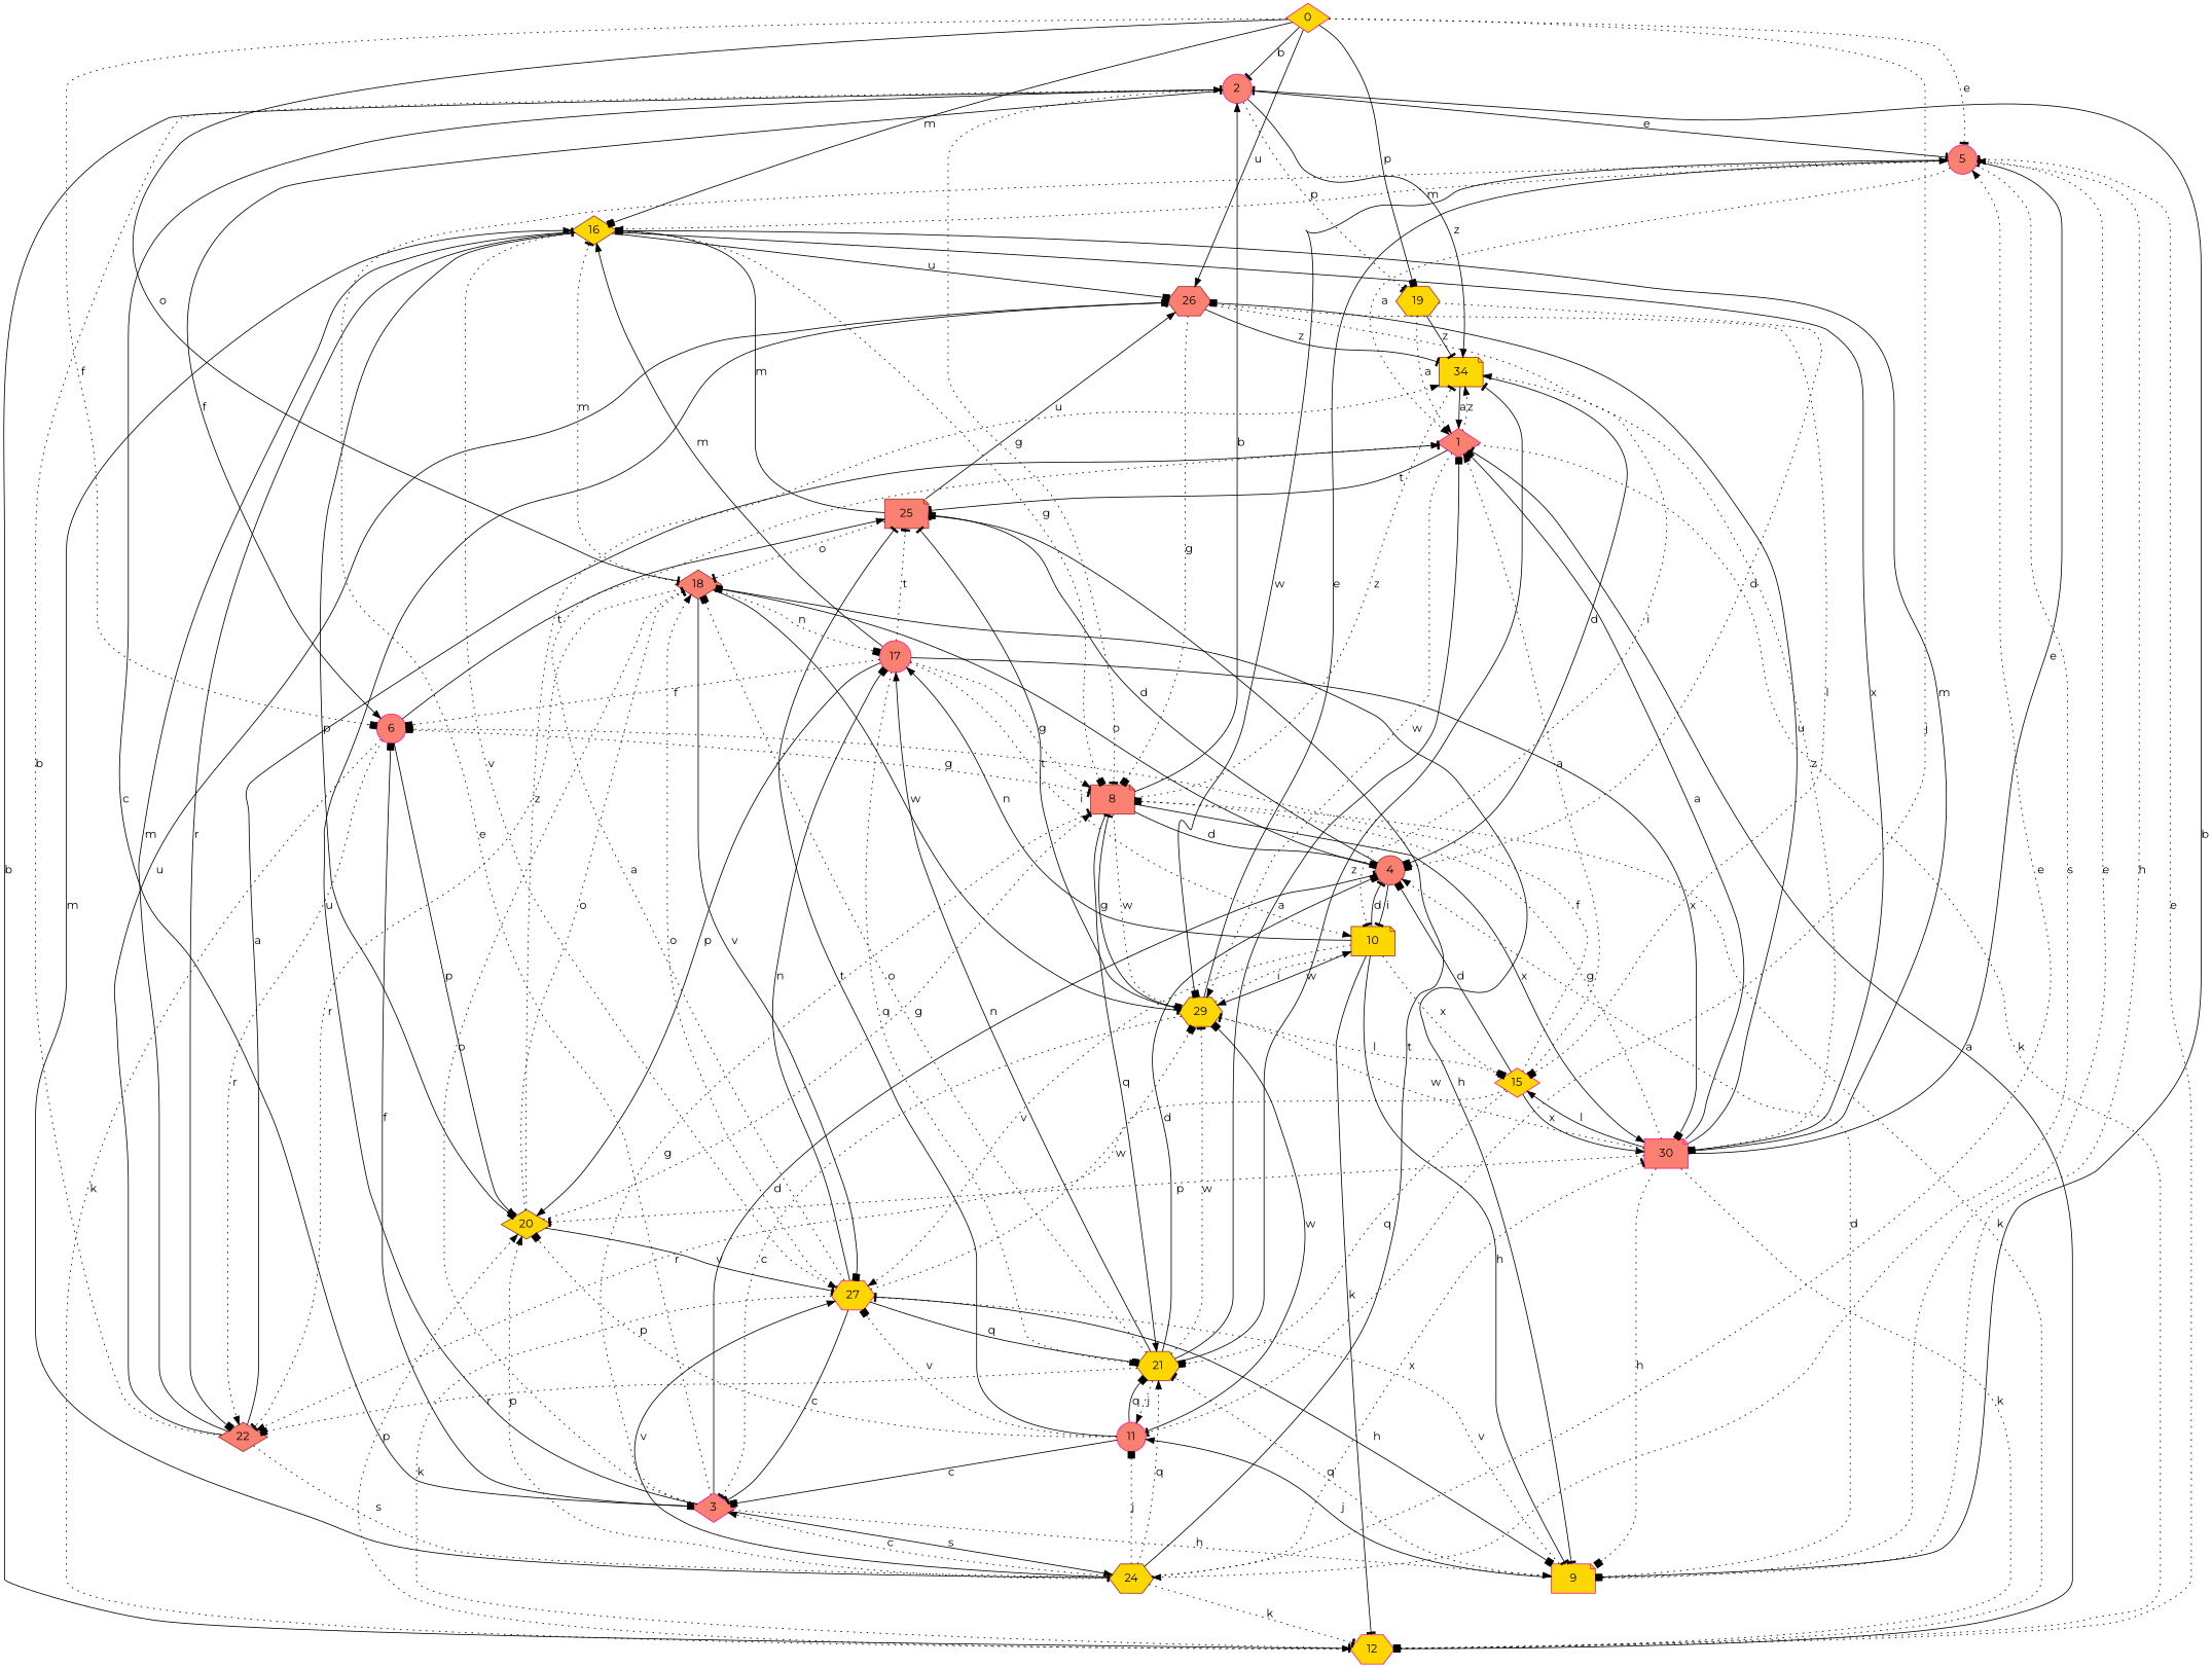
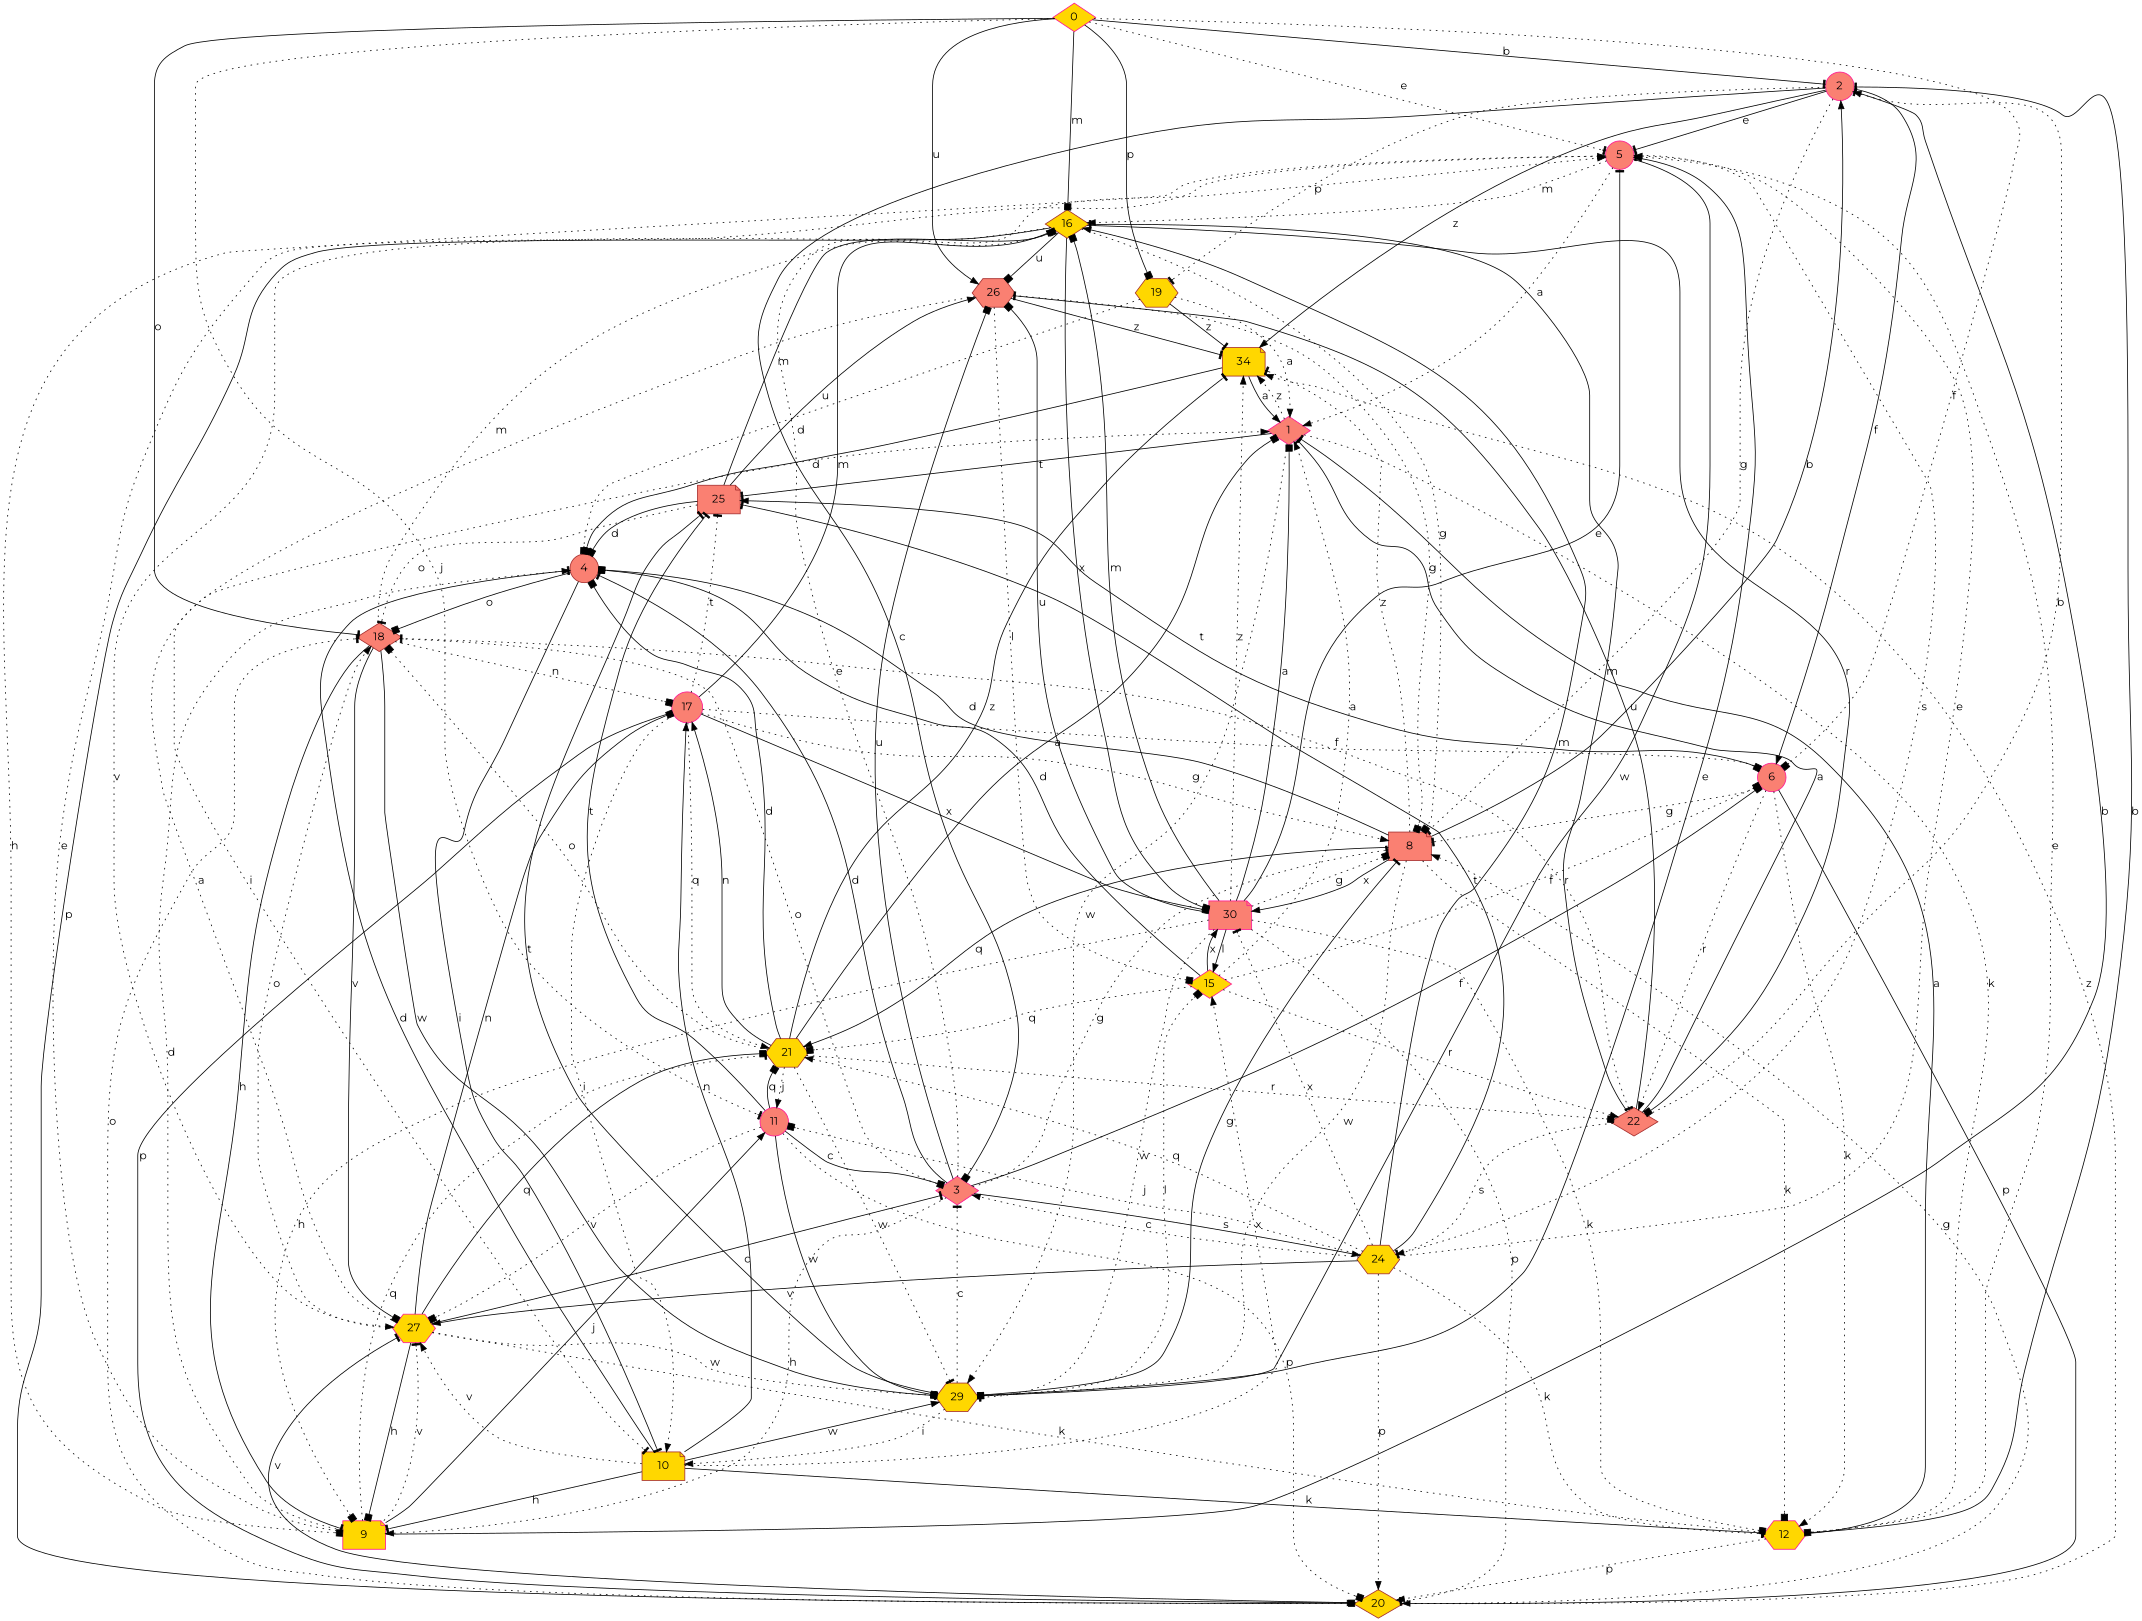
  strict digraph {
    fontname=Montserrat
    node [color=brown fillcolor=salmon fontname=Montserrat shape=diamond style=filled]
    edge [arrowhead=normal fontname=Montserrat style=dotted]
    0 [color=deeppink fillcolor=gold]
    2 [color=deeppink shape=circle]
    5 [color=deeppink shape=circle]
    6 [color=deeppink shape=circle]
    11 [color=deeppink shape=circle]
    16 [fillcolor=gold]
    18
    19 [fillcolor=gold shape=hexagon]
    26 [shape=hexagon]
    34 [fillcolor=gold shape=note]
    3 [color=deeppink]
    8 [shape=note]
    1 [color=deeppink]
    29 [fillcolor=gold shape=hexagon]
    9 [color=deeppink fillcolor=gold shape=note]
    24 [fillcolor=gold shape=hexagon]
    12 [color=deeppink fillcolor=gold shape=hexagon]
    25 [shape=note]
    20 [fillcolor=gold]
    22
    21 [fillcolor=gold shape=hexagon]
    27 [color=deeppink fillcolor=gold shape=hexagon]
    30 [color=deeppink shape=note]
    17 [color=deeppink shape=circle]
    4 [shape=circle]
    10 [fillcolor=gold shape=note]
    15 [color=deeppink fillcolor=gold]
    0 -> 2 [arrowhead=tee label=b style=solid]
    0 -> 5 [arrowhead=tee label=e]
    0 -> 6 [arrowhead=box label=f]
    0 -> 11 [arrowhead=tee label=j]
    0 -> 16 [arrowhead=box label=m style=solid]
    0 -> 18 [arrowhead=tee label=o style=solid]
    0 -> 19 [arrowhead=box label=p style=solid]
    0 -> 26 [label=u style=solid]
    2 -> 5 [arrowhead=tee label=e style=solid]
    2 -> 6 [label=f style=solid]
    2 -> 19 [arrowhead=tee label=p]
    2 -> 34 [label=z style=solid]
    2 -> 3 [arrowhead=box label=c style=solid]
    2 -> 8 [arrowhead=tee label=g]
    5 -> 16 [label=m]
    5 -> 1 [label=a]
    5 -> 29 [arrowhead=box label=w style=solid]
    5 -> 9 [arrowhead=box label=h]
    5 -> 24 [label=s]
    6 -> 8 [arrowhead=tee label=g]
    6 -> 12 [label=k]
    6 -> 25 [label=t style=solid]
    6 -> 20 [label=p style=solid]
    6 -> 22 [label=r]
    11 -> 3 [arrowhead=box label=c style=solid]
    11 -> 29 [arrowhead=box label=w style=solid]
    11 -> 25 [arrowhead=tee label=t style=solid]
    11 -> 20 [arrowhead=box label=p]
    11 -> 21 [arrowhead=box label=q style=solid]
    11 -> 27 [arrowhead=box label=v]
    16 -> 26 [arrowhead=box label=u style=solid]
    16 -> 8 [arrowhead=box label=g]
    16 -> 20 [arrowhead=box label=p style=solid]
    16 -> 22 [arrowhead=box label=r style=solid]
    16 -> 27 [label=v]
    16 -> 30 [arrowhead=box label=x style=solid]
-   18 -> 16 [arrowhead=tee label=m]
+   18 -> 16 [label=m]
    18 -> 29 [arrowhead=tee label=w style=solid]
    18 -> 9 [arrowhead=tee label=h style=solid]
    18 -> 22 [arrowhead=tee label=r]
    18 -> 27 [arrowhead=box label=v style=solid]
    18 -> 17 [arrowhead=box label=n]
    19 -> 34 [arrowhead=tee label=z style=solid]
    19 -> 1 [label=a]
    19 -> 4 [arrowhead=box label=d]
    26 -> 34 [arrowhead=tee label=z style=solid]
    26 -> 8 [arrowhead=box label=g]
    26 -> 10 [arrowhead=tee label=i]
    26 -> 15 [arrowhead=box label=l]
    34 -> 1 [label=a style=solid]
    34 -> 4 [arrowhead=box label=d style=solid]
    3 -> 5 [label=e]
    3 -> 6 [arrowhead=box label=f style=solid]
    3 -> 18 [arrowhead=tee label=o]
    3 -> 26 [arrowhead=box label=u style=solid]
    3 -> 8 [arrowhead=tee label=g]
    3 -> 9 [label=h]
    3 -> 24 [label=s style=solid]
    3 -> 4 [arrowhead=tee label=d style=solid]
    8 -> 2 [label=b style=solid]
    8 -> 34 [arrowhead=tee label=z]
    8 -> 29 [arrowhead=box label=w]
    8 -> 12 [arrowhead=box label=k]
    8 -> 21 [label=q style=solid]
    8 -> 30 [label=x style=solid]
    8 -> 4 [arrowhead=box label=d style=solid]
    1 -> 34 [label=z]
    1 -> 29 [label=w]
    1 -> 12 [arrowhead=box label=k]
    1 -> 25 [arrowhead=tee label=t style=solid]
    29 -> 5 [label=e style=solid]
    29 -> 3 [arrowhead=tee label=c]
    29 -> 8 [arrowhead=tee label=g style=solid]
    29 -> 25 [arrowhead=tee label=t style=solid]
    29 -> 10 [label=i]
    29 -> 15 [arrowhead=box label=l]
    9 -> 2 [arrowhead=tee label=b style=solid]
    9 -> 5 [label=e]
    9 -> 11 [label=j style=solid]
    9 -> 21 [arrowhead=tee label=q]
    9 -> 27 [arrowhead=tee label=v]
    9 -> 4 [label=d]
    24 -> 5 [label=e]
    24 -> 11 [arrowhead=box label=j]
    24 -> 16 [label=m style=solid]
    24 -> 3 [label=c]
    24 -> 12 [arrowhead=tee label=k]
    24 -> 25 [arrowhead=tee label=t style=solid]
    24 -> 20 [label=p]
    24 -> 21 [label=q]
    24 -> 27 [label=v style=solid]
    24 -> 30 [arrowhead=tee label=x]
    12 -> 2 [arrowhead=tee label=b style=solid]
    12 -> 5 [arrowhead=tee label=e]
    12 -> 1 [arrowhead=tee label=a style=solid]
    12 -> 20 [label=p]
    25 -> 16 [arrowhead=box label=m style=solid]
    25 -> 18 [arrowhead=tee label=o]
    25 -> 26 [label=u style=solid]
-   4 -> 25 [arrowhead=box label=d style=solid]
+   25 -> 4 [arrowhead=box label=d style=solid]
    20 -> 18 [arrowhead=tee label=o]
    20 -> 34 [label=z]
    20 -> 8 [label=g]
    20 -> 27 [arrowhead=tee label=v style=solid]
    22 -> 2 [label=b]
    22 -> 16 [arrowhead=tee label=m style=solid]
    22 -> 26 [arrowhead=tee label=u style=solid]
    22 -> 1 [arrowhead=tee label=a style=solid]
    22 -> 24 [arrowhead=tee label=s]
    21 -> 11 [label=j]
    21 -> 18 [arrowhead=box label=o]
    21 -> 34 [arrowhead=tee label=z style=solid]
    21 -> 1 [arrowhead=box label=a style=solid]
    21 -> 29 [arrowhead=tee label=w]
    21 -> 22 [arrowhead=box label=r]
    21 -> 17 [label=n style=solid]
    21 -> 4 [arrowhead=box label=d style=solid]
    27 -> 18 [label=o]
    27 -> 3 [arrowhead=tee label=c style=solid]
    27 -> 1 [label=a]
    27 -> 29 [arrowhead=box label=w]
    27 -> 9 [arrowhead=box label=h style=solid]
    27 -> 12 [arrowhead=tee label=k]
    27 -> 21 [arrowhead=box label=q style=solid]
    27 -> 17 [arrowhead=box label=n style=solid]
    30 -> 5 [arrowhead=tee label=e style=solid]
    30 -> 16 [arrowhead=box label=m style=solid]
    30 -> 26 [arrowhead=box label=u style=solid]
    30 -> 34 [label=z]
    30 -> 8 [arrowhead=box label=g]
    30 -> 1 [arrowhead=box label=a style=solid]
    30 -> 29 [arrowhead=tee label=w]
    30 -> 9 [arrowhead=box label=h]
    30 -> 12 [arrowhead=box label=k]
    30 -> 20 [arrowhead=tee label=p]
    30 -> 15 [label=l style=solid]
    17 -> 6 [arrowhead=box label=f]
    17 -> 16 [label=m style=solid]
    17 -> 8 [label=g]
    17 -> 25 [arrowhead=tee label=t]
    17 -> 20 [label=p style=solid]
    17 -> 21 [label=q]
    17 -> 30 [arrowhead=box label=x style=solid]
    17 -> 10 [label=i]
    4 -> 18 [arrowhead=box label=o style=solid]
    4 -> 10 [arrowhead=tee label=i style=solid]
    10 -> 29 [label=w style=solid]
    10 -> 9 [arrowhead=tee label=h style=solid]
    10 -> 12 [arrowhead=tee label=k style=solid]
    10 -> 27 [label=v]
    10 -> 17 [label=n style=solid]
    10 -> 4 [arrowhead=tee label=d style=solid]
    10 -> 15 [label=x]
    15 -> 6 [arrowhead=box label=f]
    15 -> 1 [label=a]
    15 -> 22 [label=r]
    15 -> 21 [arrowhead=box label=q]
    15 -> 30 [label=x style=solid]
    15 -> 4 [arrowhead=box label=d style=solid]
  }
